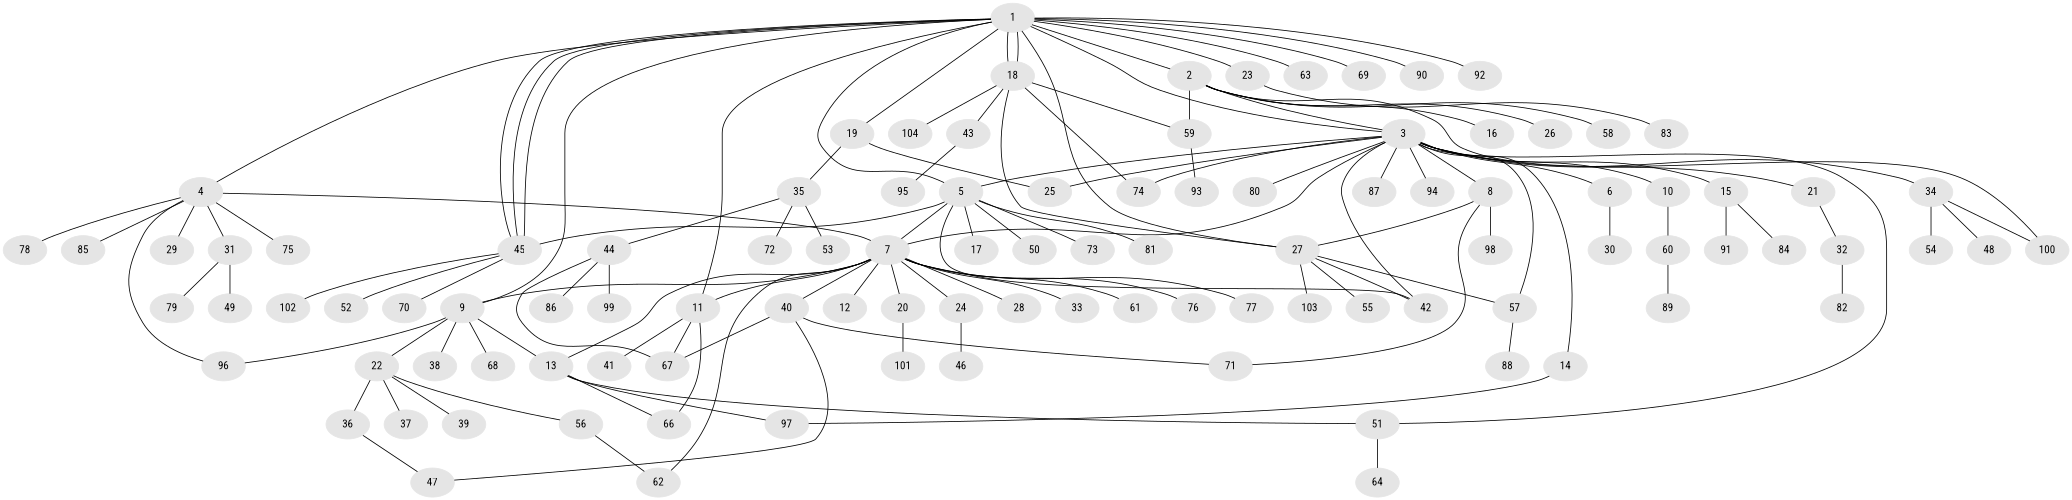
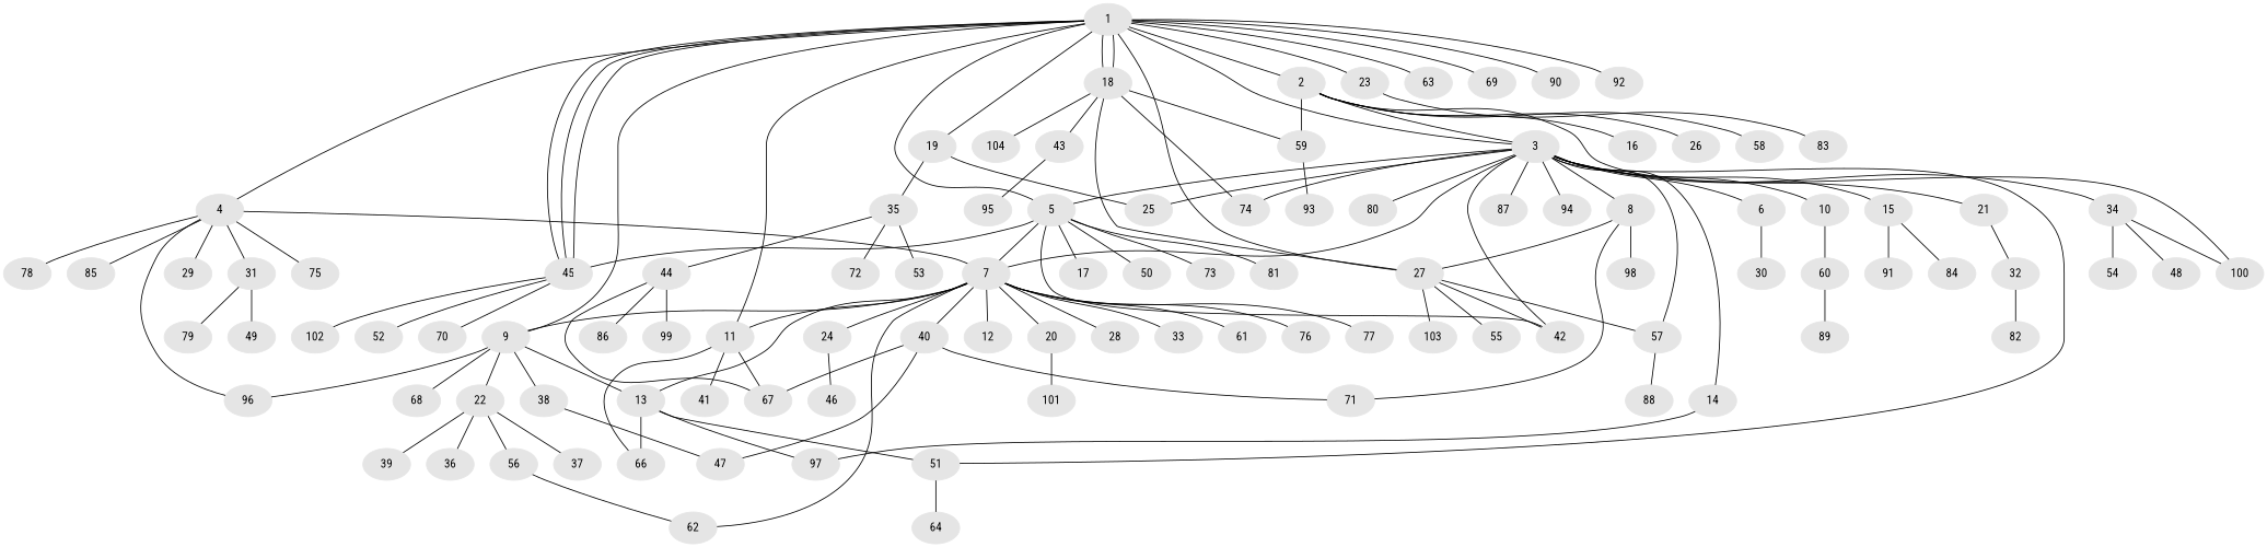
  graph {
    fontname="Roboto Condensed"
    node [color=gray90 fontname="Roboto Condensed" style=filled]
    edge [fontname="Roboto Condensed"]
    1
    2
    3
    4
    5
    9
    11
    18
    19
    23
    27
    45
    63
    69
    90
    92
    16
    26
    58
    59
    100
    6
    7
    8
    10
    14
    15
    21
    25
    34
    42
    51
    57
    74
    80
    87
    94
    29
    31
    75
    78
    85
    96
    17
    50
    73
    81
    13
    22
    38
    68
    41
    66
    67
    43
    104
    35
    83
    55
    103
    52
    70
    102
    93
    30
    12
    20
    24
    28
    33
    40
    61
    62
    76
    77
    71
    98
    60
    97
    84
    91
    32
    48
    54
    64
    88
    49
    79
    101
    46
    47
    36
    37
    39
    56
    89
    95
    44
    53
    72
    82
    86
    99
    1 -- 2
    1 -- 3
    1 -- 4
    1 -- 5
    1 -- 9
    1 -- 11
    1 -- 18
    1 -- 18
    1 -- 19
    1 -- 23
    1 -- 27
    1 -- 45
    1 -- 45
    1 -- 45
    1 -- 63
    1 -- 69
    1 -- 90
    1 -- 92
    2 -- 3
    2 -- 16
    2 -- 26
    2 -- 58
    2 -- 59
    2 -- 100
    3 -- 5
    3 -- 6
    3 -- 7
    3 -- 8
    3 -- 10
    3 -- 14
    3 -- 15
    3 -- 21
    3 -- 25
    3 -- 34
    3 -- 42
    3 -- 51
    3 -- 57
    3 -- 74
    3 -- 80
    3 -- 87
    3 -- 94
    4 -- 7
    4 -- 29
    4 -- 31
    4 -- 75
    4 -- 78
    4 -- 85
    4 -- 96
    5 -- 45
    5 -- 7
    5 -- 42
    5 -- 17
    5 -- 50
    5 -- 73
    5 -- 81
    9 -- 96
    9 -- 13
    9 -- 22
    9 -- 38
    9 -- 68
    11 -- 41
    11 -- 66
    11 -- 67
    18 -- 27
    18 -- 59
    18 -- 74
    18 -- 43
    18 -- 104
    19 -- 25
    19 -- 35
    23 -- 83
    27 -- 42
    27 -- 57
    27 -- 55
    27 -- 103
    45 -- 52
    45 -- 70
    45 -- 102
    59 -- 93
    6 -- 30
    7 -- 9
    7 -- 11
    7 -- 13
    7 -- 12
    7 -- 20
    7 -- 24
    7 -- 28
    7 -- 33
    7 -- 40
    7 -- 61
    7 -- 62
    7 -- 76
    7 -- 77
    8 -- 27
    8 -- 71
    8 -- 98
    10 -- 60
    14 -- 97
    15 -- 84
    15 -- 91
    21 -- 32
    34 -- 100
    34 -- 48
    34 -- 54
    51 -- 64
    57 -- 88
    31 -- 49
    31 -- 79
    13 -- 51
    13 -- 66
    13 -- 97
    22 -- 36
    22 -- 37
    22 -- 39
    22 -- 56
    43 -- 95
    35 -- 44
    35 -- 53
    35 -- 72
    20 -- 101
    24 -- 46
    40 -- 67
    40 -- 71
    40 -- 47
    60 -- 89
    32 -- 82
-   36 -- 47
+   38 -- 47
    56 -- 62
    44 -- 67
    44 -- 86
    44 -- 99
  }
